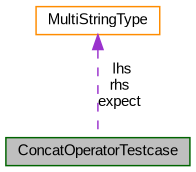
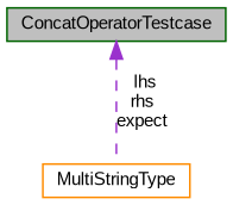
  digraph {
    fontname="Liberation Sans"
    node [fontname="Liberation Sans" fontsize=10 shape=record style=filled]
    n1 [color=darkgreen fillcolor=grey75 fontcolor=black height=0.2 label=ConcatOperatorTestcase width=0.4]
    n2 [color=darkorange fillcolor=white height=0.2 label=MultiStringType width=0.4]
-   n2 -> n1 [color=darkorchid3 dir=back fontname="Liberation Sans" fontsize=10 label=" lhs\nrhs\nexpect" labelfontname=Helvetica labelfontsize=10 style=dashed]
+   n1 -> n2 [color=darkorchid3 dir=back fontname="Liberation Sans" fontsize=10 label=" lhs\nrhs\nexpect" labelfontname=Helvetica labelfontsize=10 style=dashed]
  }
